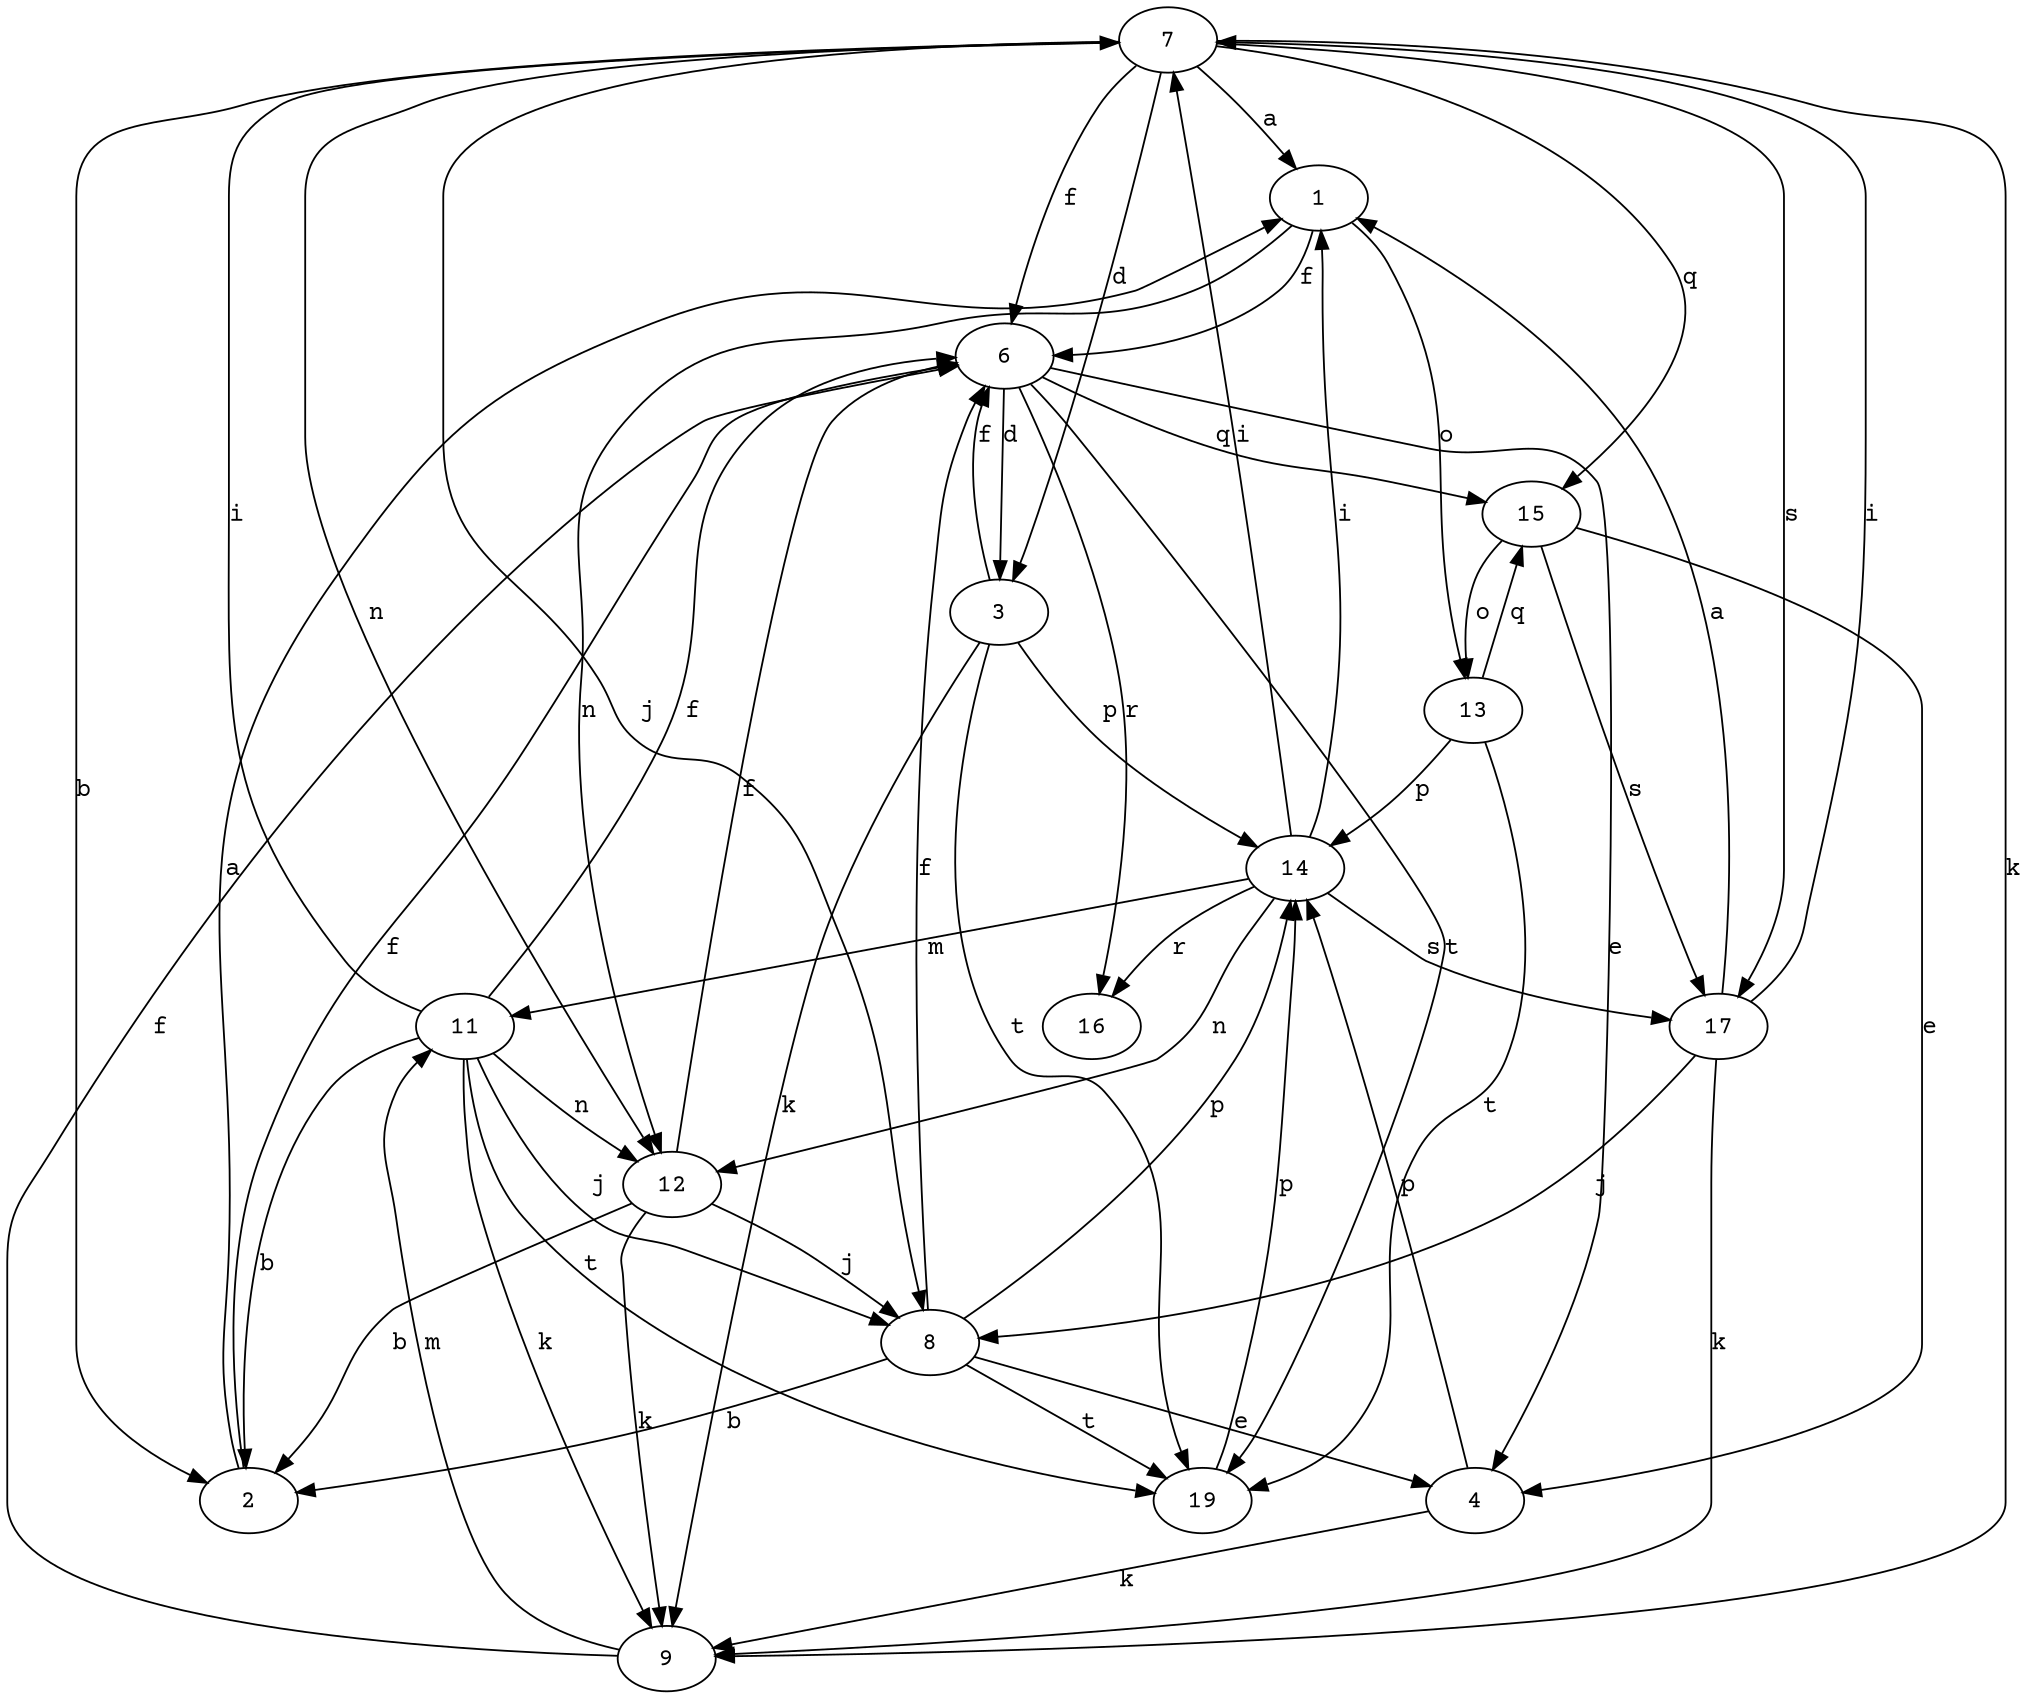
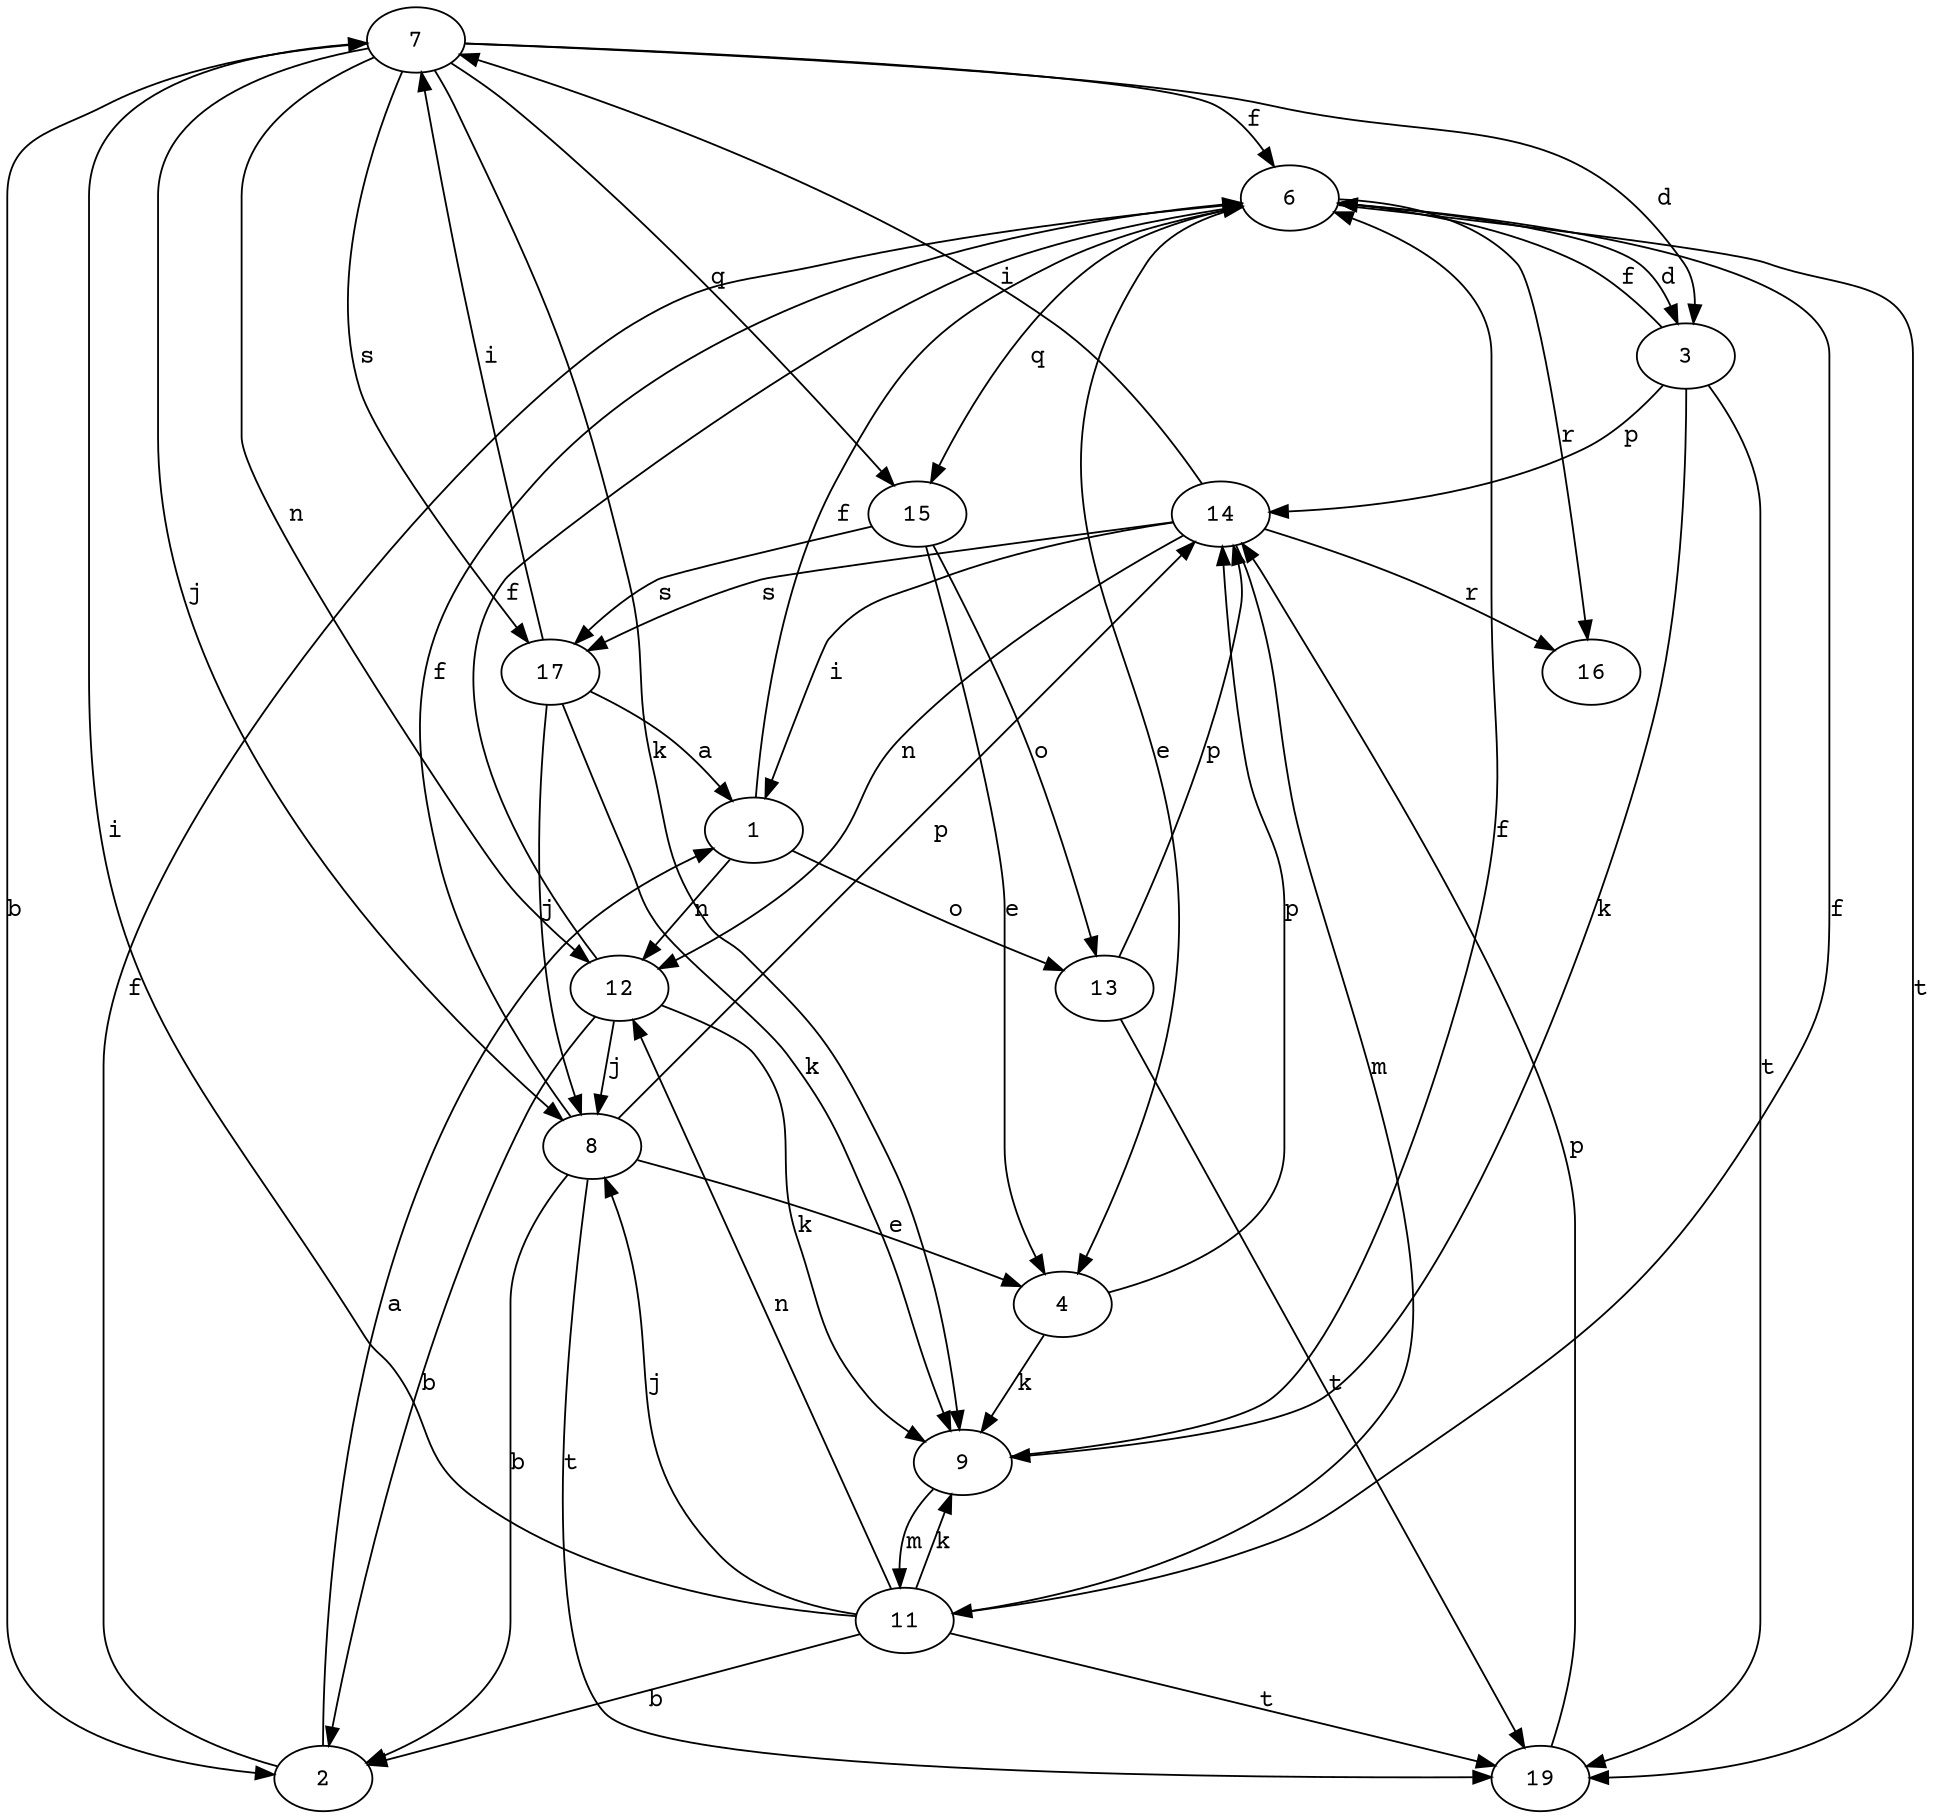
  strict digraph {
    fontname="Courier Prime"
    node [fontname="Courier Prime"]
    edge [fontname="Courier Prime"]
    7
    1
    6
    12
    2
    3
    9
    15
    8
    17
    11
    19
    13
    4
    16
    14
-   7 -> 1 [label=a]
    7 -> 6 [label=f]
    7 -> 12 [label=n]
    7 -> 2 [label=b]
    7 -> 3 [label=d]
    7 -> 9 [label=k]
    7 -> 15 [label=q]
    7 -> 8 [label=j]
    7 -> 17 [label=s]
    1 -> 6 [label=f]
    1 -> 12 [label=n]
    1 -> 13 [label=o]
    6 -> 3 [label=d]
    6 -> 15 [label=q]
    6 -> 19 [label=t]
    6 -> 4 [label=e]
    6 -> 16 [label=r]
    12 -> 6 [label=f]
    12 -> 2 [label=b]
    12 -> 9 [label=k]
    12 -> 8 [label=j]
    2 -> 1 [label=a]
    2 -> 6 [label=f]
    3 -> 6 [label=f]
    3 -> 9 [label=k]
    3 -> 19 [label=t]
    3 -> 14 [label=p]
    9 -> 6 [label=f]
    9 -> 11 [label=m]
    15 -> 17 [label=s]
    15 -> 13 [label=o]
    15 -> 4 [label=e]
    8 -> 6 [label=f]
    8 -> 2 [label=b]
    8 -> 19 [label=t]
    8 -> 4 [label=e]
    8 -> 14 [label=p]
    17 -> 7 [label=i]
    17 -> 1 [label=a]
    17 -> 9 [label=k]
    17 -> 8 [label=j]
    11 -> 7 [label=i]
    11 -> 6 [label=f]
    11 -> 12 [label=n]
    11 -> 2 [label=b]
    11 -> 9 [label=k]
    11 -> 8 [label=j]
    11 -> 19 [label=t]
    19 -> 14 [label=p]
-   13 -> 15 [label=q]
    13 -> 19 [label=t]
    13 -> 14 [label=p]
    4 -> 9 [label=k]
    4 -> 14 [label=p]
    14 -> 7 [label=i]
    14 -> 1 [label=i]
    14 -> 12 [label=n]
    14 -> 17 [label=s]
    14 -> 11 [label=m]
    14 -> 16 [label=r]
  }
